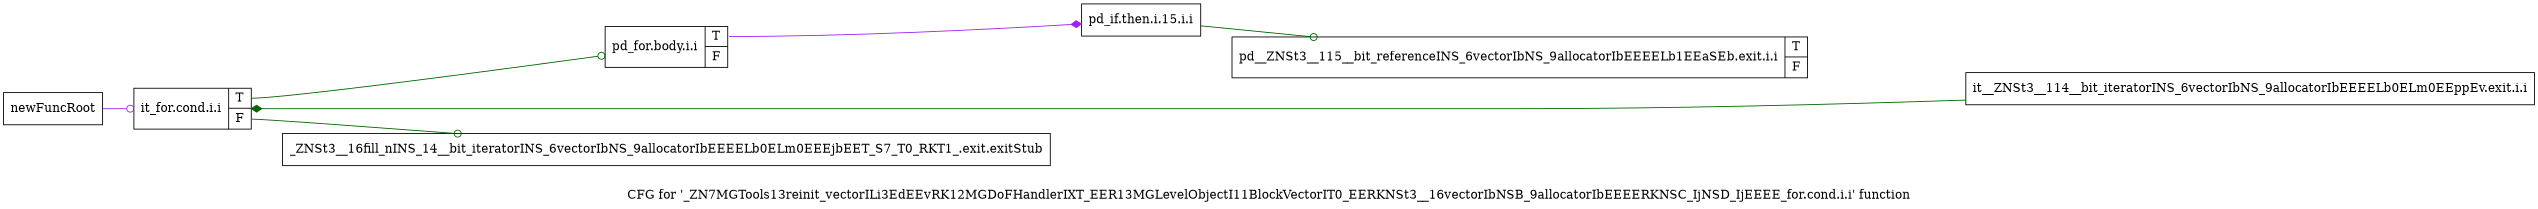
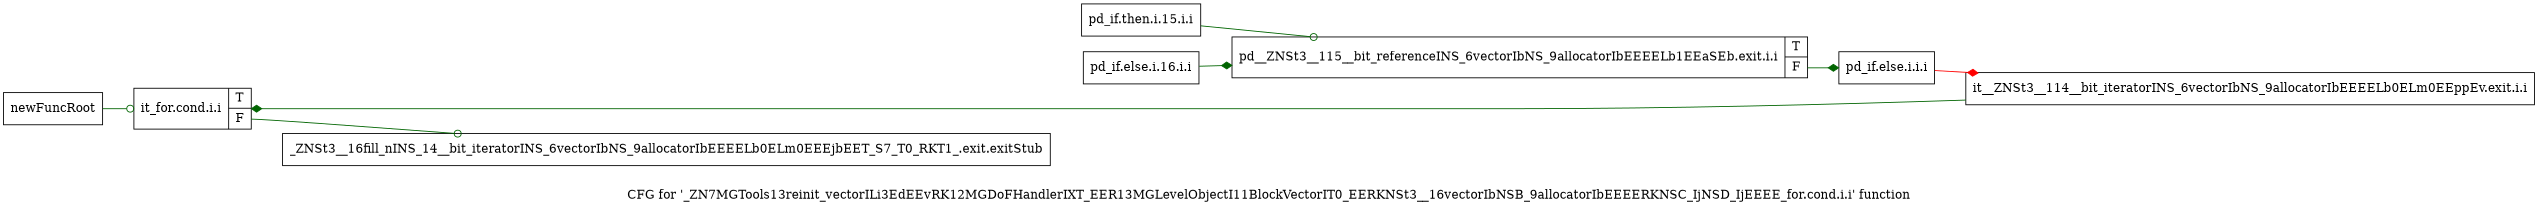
  digraph {
    label="CFG for '_ZN7MGTools13reinit_vectorILi3EdEEvRK12MGDoFHandlerIXT_EER13MGLevelObjectI11BlockVectorIT0_EERKNSt3__16vectorIbNSB_9allocatorIbEEEERKNSC_IjNSD_IjEEEE_for.cond.i.i' function"
    rankdir=LR
    node [shape=record]
    edge [arrowhead=diamond color=darkgreen]
    n1 [label="{newFuncRoot}"]
    n2 [label="{it_for.cond.i.i|{<s0>T|<s1>F}}"]
    n3 [label="{_ZNSt3__16fill_nINS_14__bit_iteratorINS_6vectorIbNS_9allocatorIbEEEELb0ELm0EEEjbEET_S7_T0_RKT1_.exit.exitStub}"]
-   n4 [label="{pd_for.body.i.i|{<s0>T|<s1>F}}"]
    n5 [label="{pd_if.then.i.15.i.i}"]
    n6 [label="{pd__ZNSt3__115__bit_referenceINS_6vectorIbNS_9allocatorIbEEEELb1EEaSEb.exit.i.i|{<s0>T|<s1>F}}"]
+   n7 [label="{pd_if.else.i.16.i.i}"]
+   n8 [label="{pd_if.else.i.i.i}"]
    n9 [label="{it__ZNSt3__114__bit_iteratorINS_6vectorIbNS_9allocatorIbEEEELb0ELm0EEppEv.exit.i.i}"]
-   n1 -> n2 [arrowhead=odot color=purple]
+   n1 -> n2 [arrowhead=odot]
    n2 -> n3 [arrowhead=odot tailport=s1]
-   n2 -> n4 [arrowhead=odot tailport=s0]
-   n4 -> n5 [color=purple tailport=s0]
    n5 -> n6 [arrowhead=odot]
+   n6 -> n8 [tailport=s1]
+   n7 -> n6
+   n8 -> n9 [color=red]
    n9 -> n2
  }
